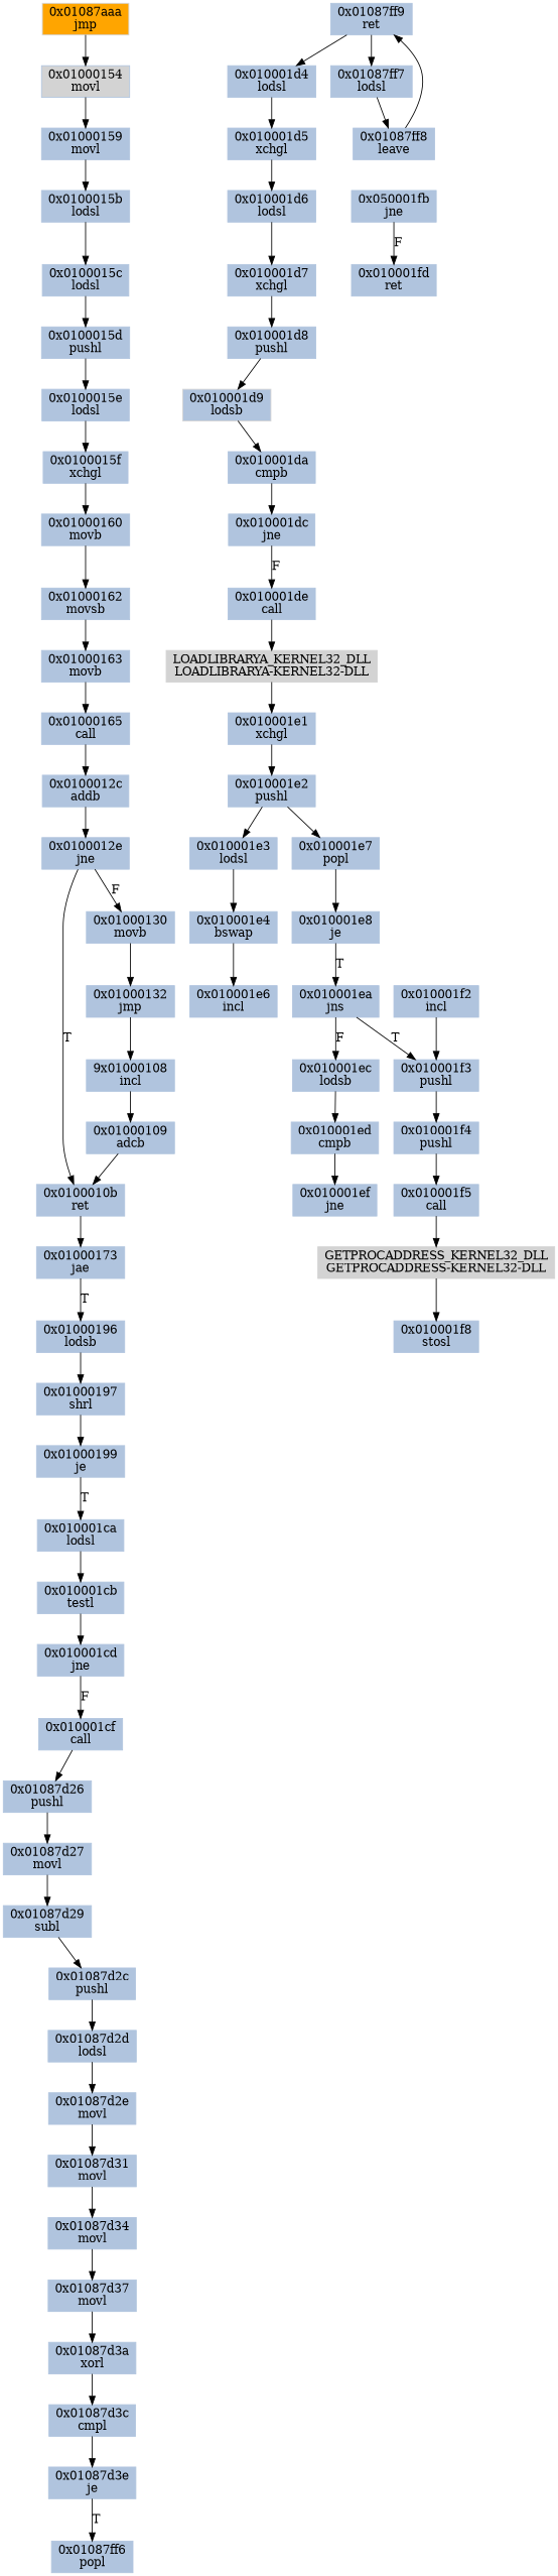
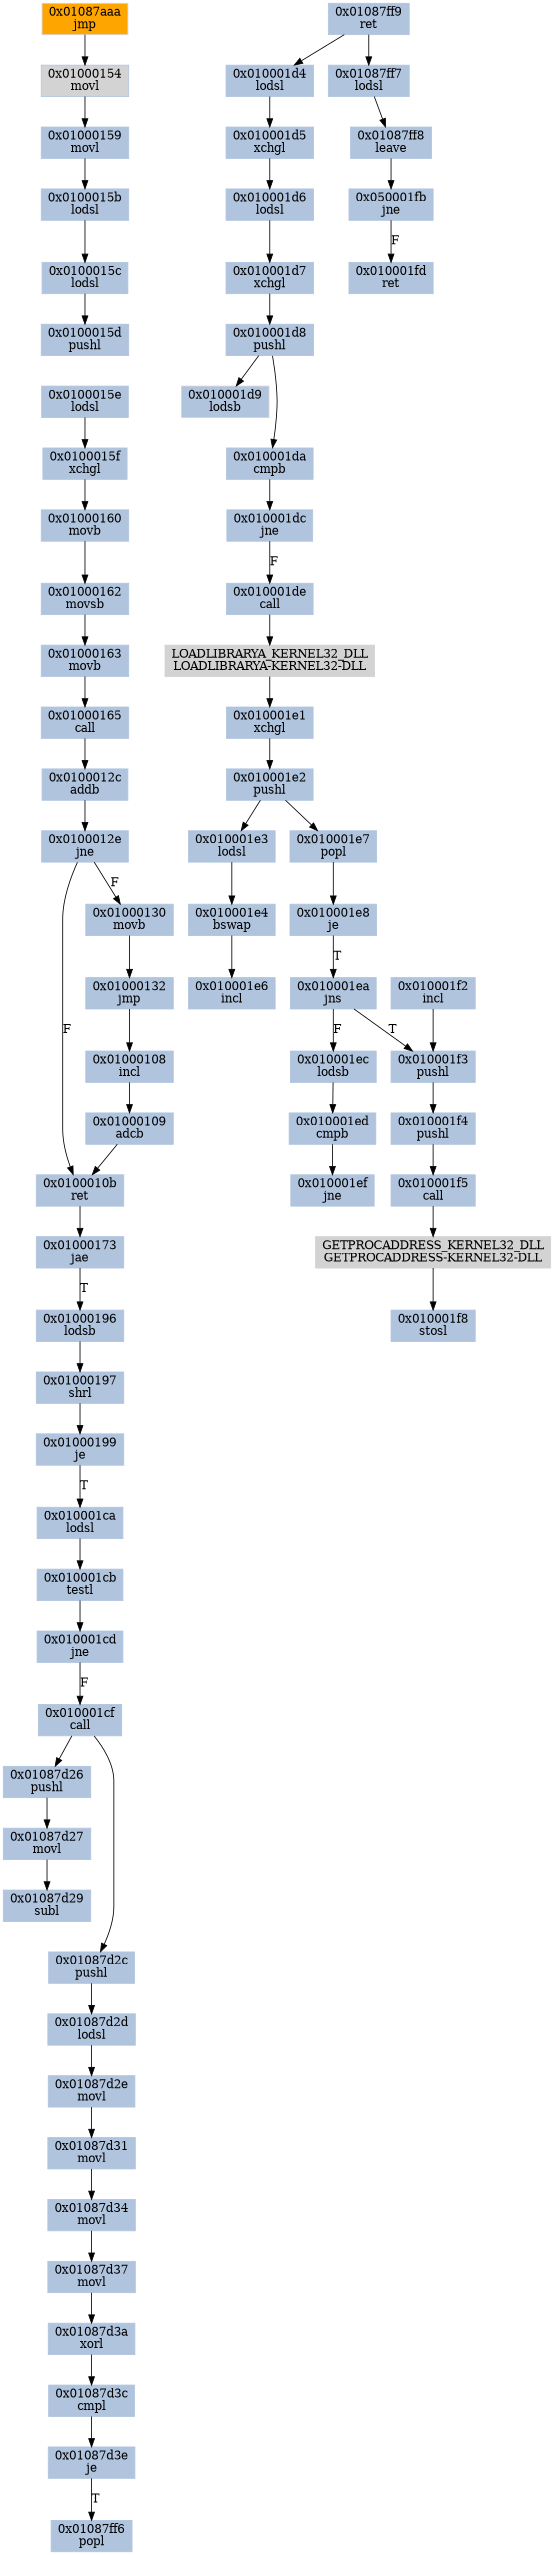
  strict digraph {
    node [color=lightsteelblue fillcolor=lightsteelblue shape=rectangle style=filled]
    edge [color="#000000"]
    n1 [label="0x01000173\njae"]
    n2 [label="0x01000196\nlodsb"]
    n3 [label="0x01000197\nshrl"]
    n4 [label="0x01000199\nje"]
    n5 [label="0x010001cf\ncall"]
    n6 [label="0x01087d26\npushl"]
    n7 [label="0x01087d27\nmovl"]
    n8 [label="0x01087d29\nsubl"]
    n9 [label="0x010001de\ncall"]
    n10 [color=lightgrey fillcolor=lightgrey label="LOADLIBRARYA_KERNEL32_DLL\nLOADLIBRARYA-KERNEL32-DLL"]
    n11 [label="0x010001e1\nxchgl"]
    n12 [label="0x010001e2\npushl"]
    n13 [label="0x0100012c\naddb"]
    n14 [label="0x0100012e\njne"]
    n15 [label="0x0100010b\nret"]
    n16 [label="0x01000130\nmovb"]
    n17 [label="0x01000132\njmp"]
    n18 [color=lightgrey label="0x010001d9\nlodsb"]
    n19 [label="0x010001da\ncmpb"]
    n20 [label="0x010001dc\njne"]
    n21 [label="0x010001f5\ncall"]
    n22 [color=lightgrey fillcolor=lightgrey label="GETPROCADDRESS_KERNEL32_DLL\nGETPROCADDRESS-KERNEL32-DLL"]
    n23 [label="0x010001f8\nstosl"]
    n24 [label="0x01087d31\nmovl"]
    n25 [label="0x01087d34\nmovl"]
    n26 [label="0x01087d37\nmovl"]
    n27 [label="0x01087d3a\nxorl"]
    n28 [label="0x01087d3c\ncmpl"]
    n29 [label="0x01087d3e\nje"]
    n30 [label="0x01087ff6\npopl"]
    n31 [label="0x010001ea\njns"]
    n32 [label="0x010001ec\nlodsb"]
    n33 [label="0x010001f3\npushl"]
    n34 [label="0x010001ed\ncmpb"]
    n35 [label="0x010001f4\npushl"]
    n36 [label="0x010001ef\njne"]
    n37 [label="0x01087d2d\nlodsl"]
    n38 [label="0x01087d2e\nmovl"]
    n39 [label="0x010001ca\nlodsl"]
    n40 [label="0x010001cb\ntestl"]
    n41 [label="0x010001cd\njne"]
    n42 [label="0x010001d4\nlodsl"]
    n43 [label="0x010001d5\nxchgl"]
    n44 [label="0x010001d6\nlodsl"]
    n45 [label="0x010001d7\nxchgl"]
    n46 [label="0x01087ff7\nlodsl"]
    n47 [label="0x01087ff8\nleave"]
    n48 [label="0x010001f2\nincl"]
-   n49 [label="9x01000108\nincl"]
+   n49 [label="0x01000108\nincl"]
    n50 [label="0x01000109\nadcb"]
    n51 [label="0x01087d2c\npushl"]
    n52 [label="0x010001e3\nlodsl"]
    n53 [label="0x010001e4\nbswap"]
    n54 [label="0x010001e6\nincl"]
    n55 [label="0x050001fb\njne"]
    n56 [label="0x010001fd\nret"]
    n57 [label="0x0100015c\nlodsl"]
    n58 [label="0x0100015d\npushl"]
    n59 [label="0x0100015e\nlodsl"]
    n60 [label="0x0100015f\nxchgl"]
    n61 [label="0x010001e7\npopl"]
    n62 [label="0x0100015b\nlodsl"]
    n63 [color=lightgrey fillcolor=orange label="0x01087aaa\njmp"]
    n64 [fillcolor=lightgrey label="0x01000154\nmovl"]
    n65 [label="0x01000159\nmovl"]
    n66 [label="0x01087ff9\nret"]
    n67 [label="0x010001e8\nje"]
    n68 [label="0x01000160\nmovb"]
    n69 [label="0x01000162\nmovsb"]
    n70 [label="0x01000163\nmovb"]
    n71 [label="0x01000165\ncall"]
    n72 [label="0x010001d8\npushl"]
    n1 -> n2 [label=T]
    n2 -> n3
    n3 -> n4
    n4 -> n39 [label=T]
    n5 -> n6
    n6 -> n7
    n7 -> n8
-   n8 -> n51
+   n5 -> n51
    n9 -> n10
    n10 -> n11
    n11 -> n12
    n12 -> n52
    n12 -> n61
    n13 -> n14
-   n14 -> n15 [label=T]
+   n14 -> n15 [label=F]
    n14 -> n16 [label=F]
    n15 -> n1
    n16 -> n17
    n17 -> n49
-   n18 -> n19
+   n72 -> n19
    n19 -> n20
    n20 -> n9 [label=F]
    n21 -> n22
    n22 -> n23
    n24 -> n25
    n25 -> n26
    n26 -> n27
    n27 -> n28
    n28 -> n29
    n29 -> n30 [label=T]
    n31 -> n32 [label=F]
    n31 -> n33 [label=T]
    n32 -> n34
    n33 -> n35
    n34 -> n36
    n35 -> n21
    n37 -> n38
    n38 -> n24
    n39 -> n40
    n40 -> n41
    n41 -> n5 [label=F]
    n42 -> n43
    n43 -> n44
    n44 -> n45
    n45 -> n72
    n46 -> n47
-   n47 -> n66
+   n47 -> n55
    n48 -> n33
    n49 -> n50
    n50 -> n15
    n51 -> n37
    n52 -> n53
    n53 -> n54
    n55 -> n56 [label=F]
    n57 -> n58
-   n58 -> n59
    n59 -> n60
    n60 -> n68
    n61 -> n67
    n62 -> n57
    n63 -> n64
    n64 -> n65
    n65 -> n62
    n66 -> n42
    n66 -> n46
    n67 -> n31 [label=T]
    n68 -> n69
    n69 -> n70
    n70 -> n71
    n71 -> n13
    n72 -> n18
  }
